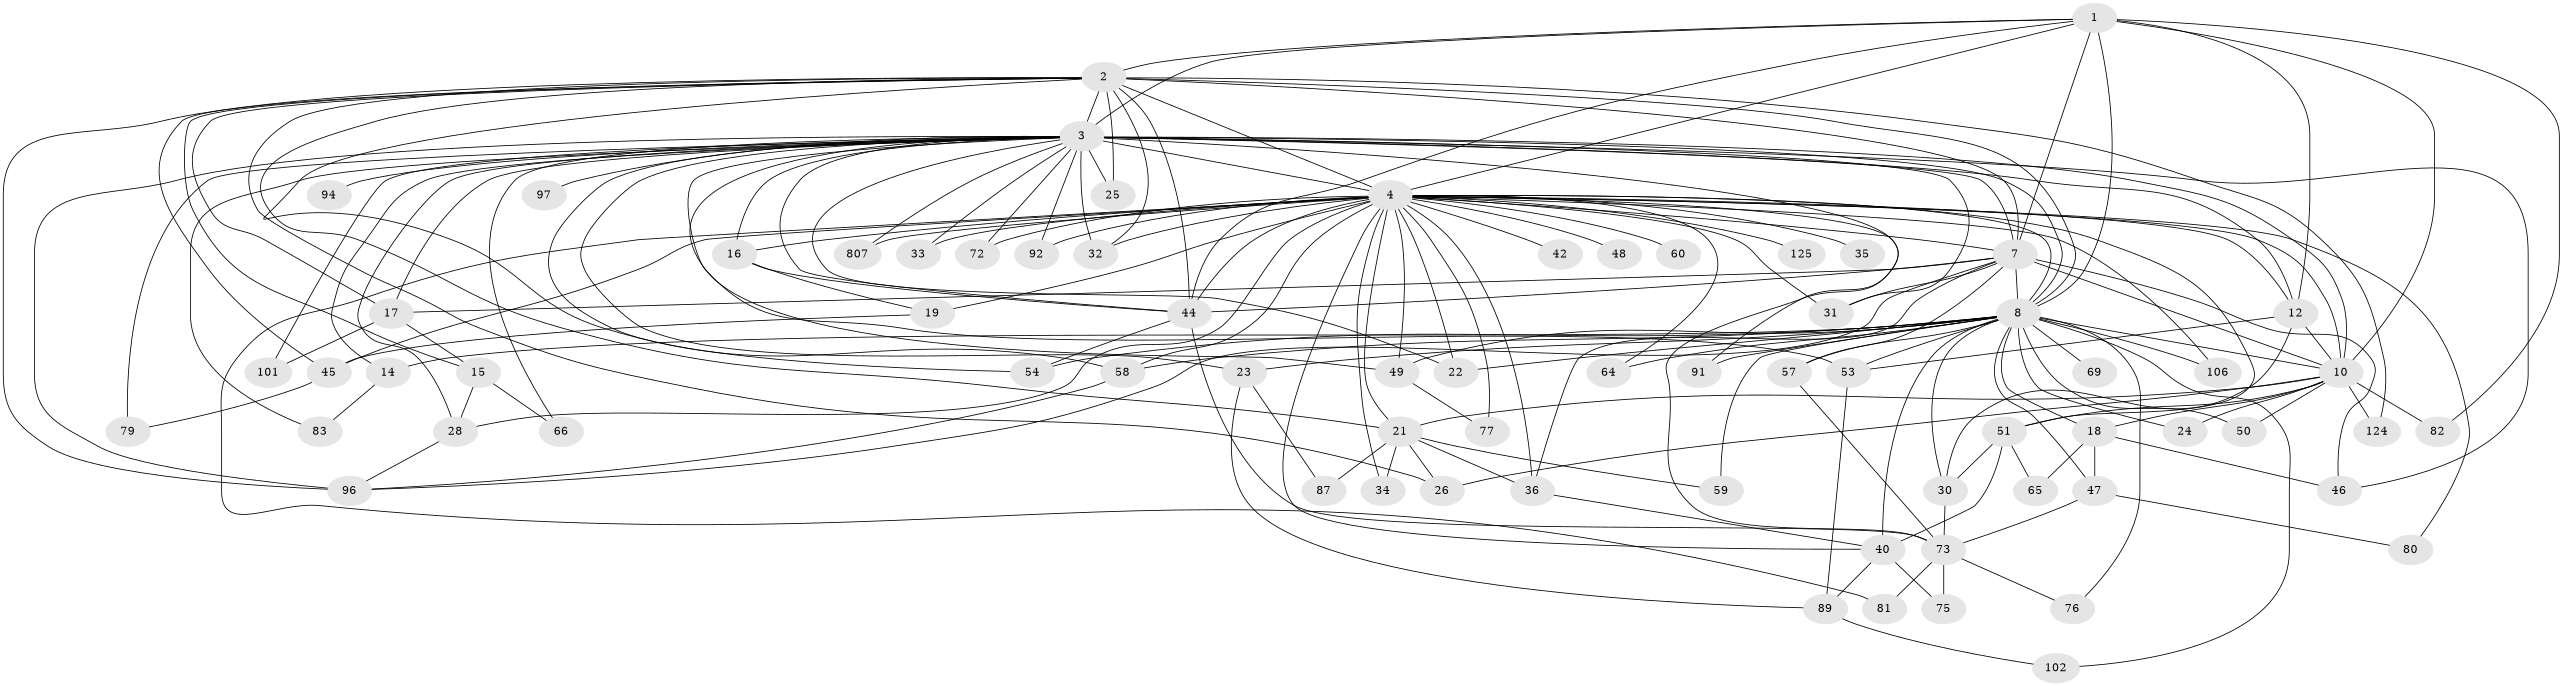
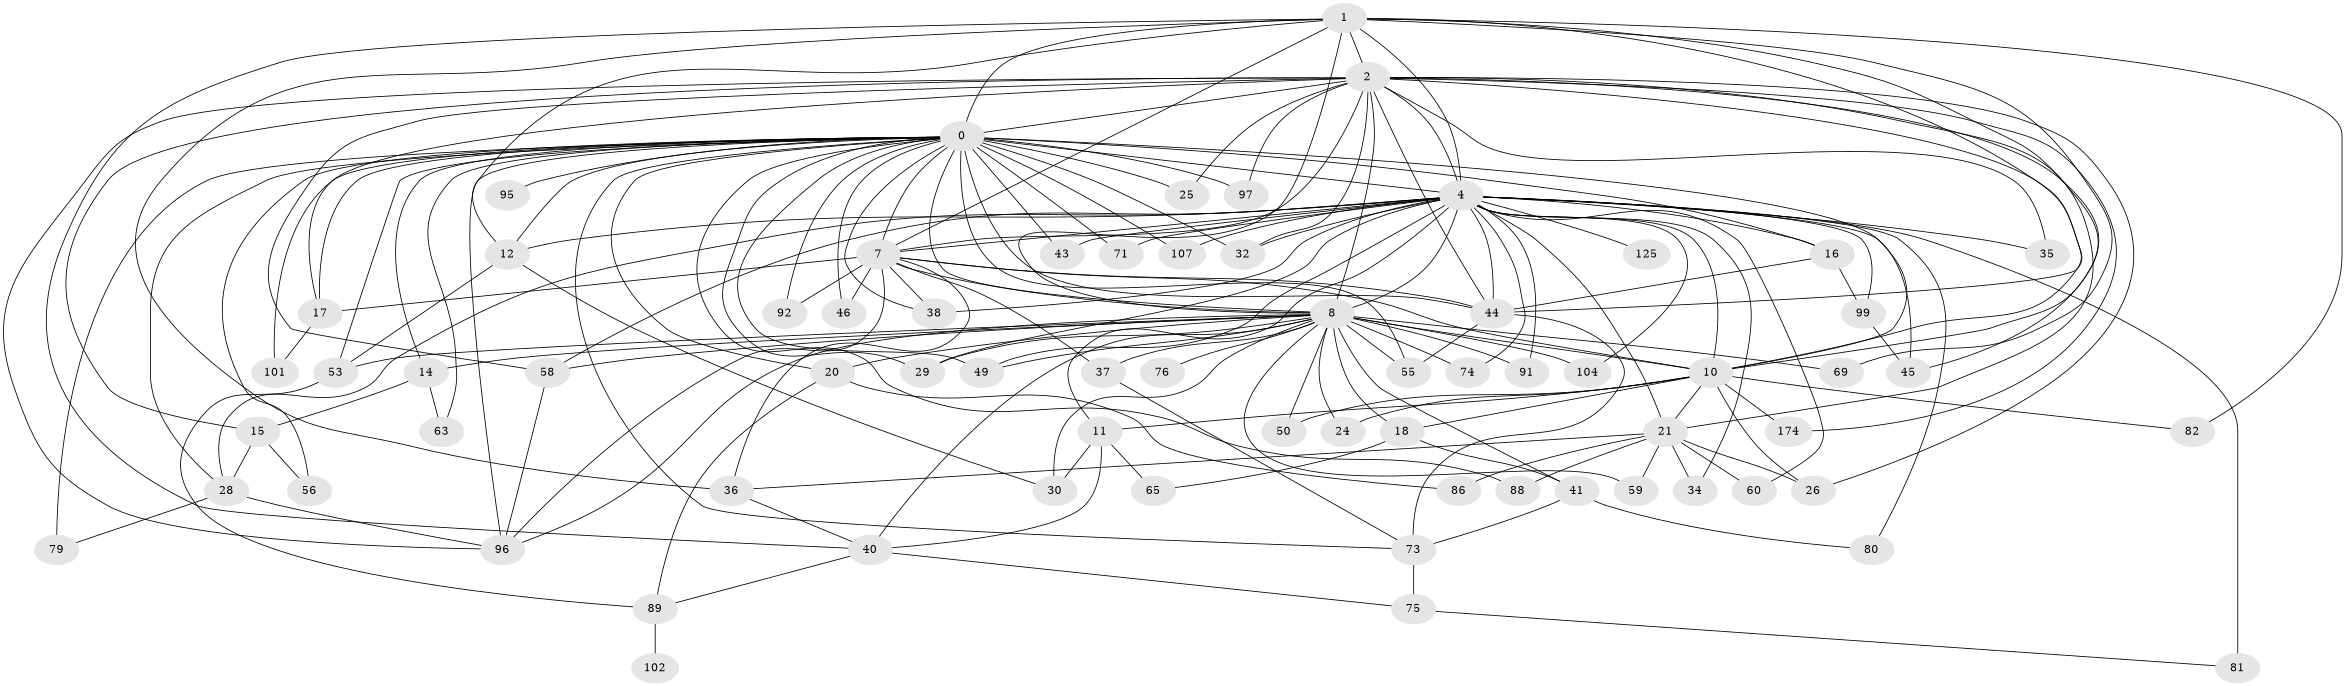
  graph {
    node [color=gray90 style=filled]
    1 [super="+103"]
    2 [super="+99+134+146+128+47"]
-   3 [super="+62+115+33+38+9+27"]
+   3 [super="+62+115+33+38+9+27" label=0]
    4 [super="+5+119+117+142+6"]
    7
    8 [super="+13"]
    10 [super="+106"]
    12 [super="+109+90+129"]
    44 [super="+122+55+100+94"]
    69
    82 [super="+136"]
-   124
+   124 [label=174]
    15
    17
    21 [super="+52"]
    25
    26 [super="+111"]
    32 [super="+135"]
    35
    45 [super="+145"]
    n21 [label=58]
    96 [super="+140+114"]
    97
    14
    16 [super="+22"]
-   20 [super="+72" label=23]
+   20 [super="+72"]
    28 [super="+61"]
-   29 [super="+144+116" label=22]
-   31
-   43 [label=33]
+   29 [super="+144+116"]
+   31 [label=38]
+   43
    46 [super="+141+105"]
    49 [super="+84"]
    53 [super="+56"]
-   54
-   66
-   71 [label=72]
+   54 [label=55]
+   66 [label=56]
+   71
    73 [super="+112+149+121"]
    79 [super="+110"]
-   83
+   83 [label=63]
+   88
    92
-   95 [label=94]
+   95
    101
-   107 [label=807]
-   11 [label=51]
-   19
+   107
+   11
+   19 [label=99]
    34
    36
    40 [super="+78+85"]
-   42
-   48
    60
-   64
-   77
+   64 [label=74]
    80
    81
    91
-   104 [label=106]
+   104
    125
-   37 [label=57]
+   37
    18
    24
    30 [super="+70"]
-   41 [label=47]
+   41
    50
    59
    76
    102
-   86 [label=87]
+   86
    89 [super="+93"]
    75
    65
    1 -- 2
    1 -- 3 [weight=3]
    1 -- 4 [weight=5]
    1 -- 7
    1 -- 8
    1 -- 10
    1 -- 12
    1 -- 44
+   1 -- 69
    1 -- 82
    2 -- 3 [weight=4]
    2 -- 4 [weight=4]
    2 -- 7
    2 -- 8
-   12 -- 10
+   2 -- 10
    2 -- 44
    2 -- 124
    2 -- 15
    2 -- 17
    2 -- 21
    2 -- 25
    2 -- 26
    2 -- 32
+   2 -- 35
    2 -- 45
    2 -- n21
    2 -- 96
+   2 -- 97
    3 -- 4 [weight=14]
    3 -- 7 [weight=3]
    3 -- 8 [weight=3]
    3 -- 10 [weight=3]
    3 -- 12 [weight=2]
    3 -- 44
    3 -- 17
    3 -- 25
    3 -- 32
    3 -- 96 [weight=2]
    3 -- 97
    3 -- 14
    3 -- 16 [weight=2]
    3 -- 20
    3 -- 28
    3 -- 29
    3 -- 31
    3 -- 43
    3 -- 46 [weight=2]
    3 -- 49
    3 -- 53 [weight=2]
    3 -- 54
    3 -- 66
    3 -- 71
    3 -- 73
    3 -- 79 [weight=3]
    3 -- 83
+   3 -- 88
    3 -- 92
    3 -- 95 [weight=2]
    3 -- 101
    3 -- 107
    4 -- 7 [weight=3]
    4 -- 8 [weight=6]
    4 -- 10 [weight=3]
    4 -- 12
    4 -- 44 [weight=3]
    4 -- 21 [weight=2]
    4 -- 32 [weight=2]
    4 -- 35
    4 -- 45
    4 -- n21
    4 -- 16
    4 -- 28
    4 -- 29 [weight=2]
    4 -- 31
    4 -- 43
    4 -- 49
    4 -- 71
-   4 -- 92
+   7 -- 92
    4 -- 107
    4 -- 11
    4 -- 19 [weight=2]
    4 -- 34
-   4 -- 36 [weight=3]
-   4 -- 40
-   4 -- 42 [weight=2]
-   4 -- 48
+   1 -- 36 [weight=3]
+   1 -- 40
    4 -- 60
    4 -- 64
-   4 -- 77 [weight=2]
    4 -- 80
    4 -- 81 [weight=2]
    4 -- 91
    4 -- 104
    4 -- 125
    7 -- 8
    7 -- 10
    7 -- 44
    7 -- 17
    7 -- 96
    7 -- 31
    7 -- 46
    7 -- 36
    7 -- 37
    8 -- 10
    8 -- 69
    8 -- n21
    8 -- 14
    8 -- 20 [weight=2]
    8 -- 29
    8 -- 49
    8 -- 53
    8 -- 54
    8 -- 40
    8 -- 64
    8 -- 91
    8 -- 104
    8 -- 37
    8 -- 18
    8 -- 24
    8 -- 30
    8 -- 41
    8 -- 50
    8 -- 59
    8 -- 76
-   8 -- 102
+   8 -- 96
    10 -- 82
    10 -- 124
    10 -- 21
    10 -- 26
    10 -- 11
    10 -- 18
    10 -- 24
    10 -- 50
    12 -- 53
    12 -- 30 [weight=2]
    44 -- 54
    44 -- 73
    15 -- 28
    15 -- 66
    17 -- 101
    21 -- 26
+   21 -- 88
    21 -- 34
    21 -- 36
+   21 -- 60
    21 -- 59
    21 -- 86
    n21 -- 96
-   17 -- 15
+   14 -- 15
    14 -- 83
    16 -- 44
    16 -- 19
    20 -- 86
    20 -- 89
    28 -- 96
-   45 -- 79
-   49 -- 77
+   28 -- 79
    53 -- 89
-   73 -- 76
    73 -- 75
    11 -- 40
    11 -- 30
    11 -- 65
    19 -- 45
    36 -- 40
    40 -- 89
    40 -- 75
    37 -- 73
-   18 -- 46
    18 -- 41
    18 -- 65
-   30 -- 73
    41 -- 73 [weight=2]
    41 -- 80
    89 -- 102
-   73 -- 81
+   75 -- 81
  }
